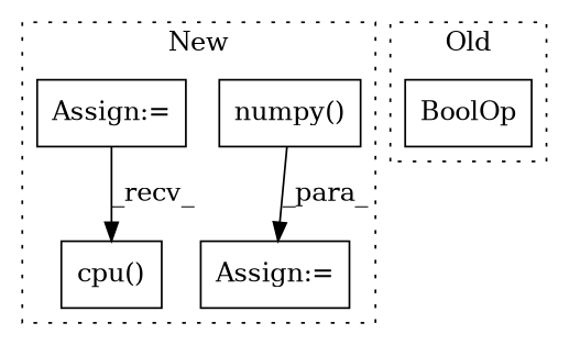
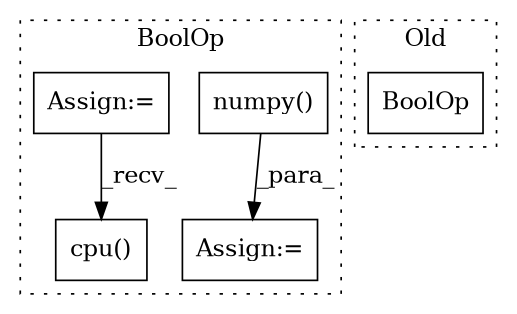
  digraph {
    node [a=75 l=3 s=9489 shape=box]
    n1 [l=15 label="cpu()"]
    n2 [a=68 label="Assign:=" s=9486]
    n3 [l=32 label="numpy()"]
    n4 [a=68 label="Assign:=" s=9431]
    n5 [a=72 l=19 label=BoolOp s=9433]
    subgraph cluster_1 {
-     label=New
+     label=BoolOp
      style=dotted
      n1
      n2
      n3
      n4
    }
    subgraph cluster_2 {
      label=Old
      style=dotted
      n5
    }
    n3 -> n2 [label=_para_]
    n4 -> n1 [label=_recv_]
  }
